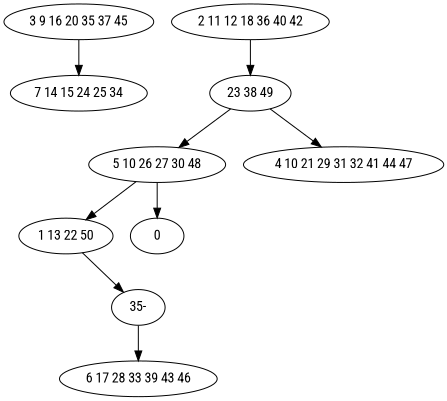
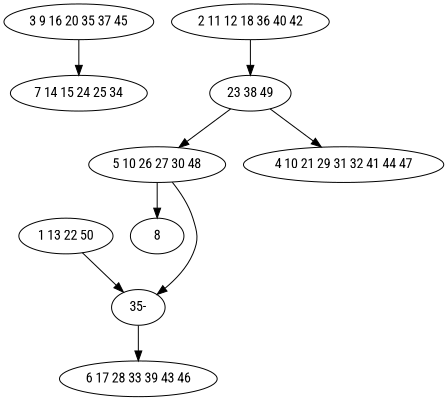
  digraph {
    fontname="Roboto Condensed"
    node [fontname="Roboto Condensed"]
    edge [fontname="Roboto Condensed"]
    n1 [label="3 9 16 20 35 37 45"]
    n2 [label="7 14 15 24 25 34"]
    n3 [label="2 11 12 18 36 40 42"]
    n4 [label="23 38 49"]
    n5 [label="5 10 26 27 30 48"]
    n6 [label="4 10 21 29 31 32 41 44 47"]
    n7 [label="1 13 22 50"]
-   n8 [label=0]
+   n8 [label=8]
    n9 [label="35-"]
    n10 [label="6 17 28 33 39 43 46"]
    n1 -> n2
    n3 -> n4
    n4 -> n5
    n4 -> n6
-   n5 -> n7
+   n5 -> n9
    n5 -> n8
    n7 -> n9
    n9 -> n10
  }
